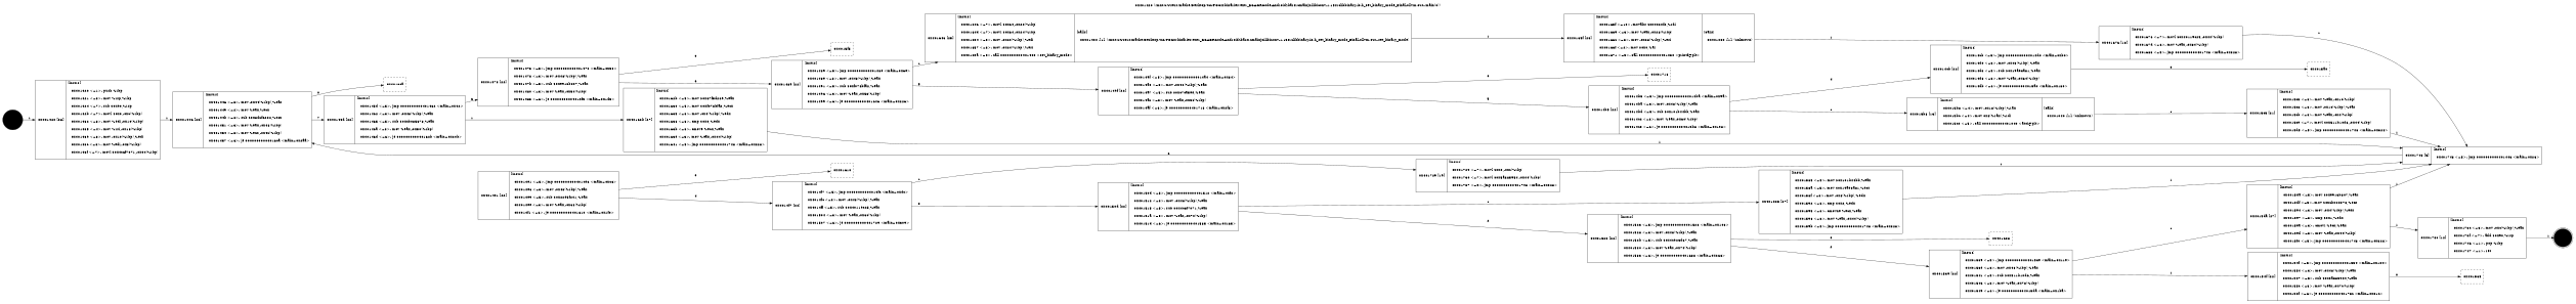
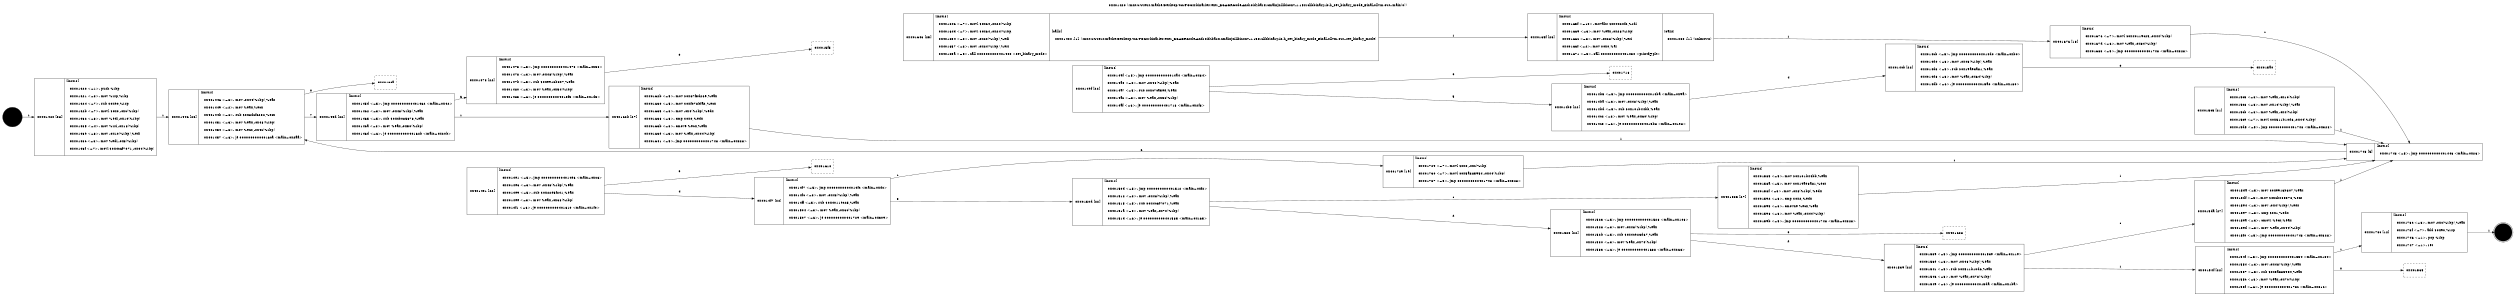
  digraph {
    label="0x401420 (/mnt/c/Users/mathe/Desktop/tcc/POCII/binaries/extr_BGAQRCode-Androidzbarsrcmainjnilibiconv-1.15srclibbinary-io.h_set_binary_mode_Final-ollvm.out::main(0))"
    labelloc=t
    rankdir=LR
    node [shape=record]
    Entry [fillcolor=black height=0.3 shape=circle style=filled width=0.3]
    n2 [label="{\n     0x401420 [38]\l\n     | [instrs]\l\n     &nbsp;&nbsp;0x401420 \<+1\>: push %rbp\l\n     &nbsp;&nbsp;0x401421 \<+3\>: mov %rsp,%rbp\l\n     &nbsp;&nbsp;0x401424 \<+7\>: sub $0x90,%rsp\l\n     &nbsp;&nbsp;0x40142b \<+7\>: movl $0x0,-0xc(%rbp)\l\n     &nbsp;&nbsp;0x401432 \<+3\>: mov %edi,-0x10(%rbp)\l\n     &nbsp;&nbsp;0x401435 \<+4\>: mov %rsi,-0x18(%rbp)\l\n     &nbsp;&nbsp;0x401439 \<+3\>: mov -0x10(%rbp),%edi\l\n     &nbsp;&nbsp;0x40143c \<+3\>: mov %edi,-0x8(%rbp)\l\n     &nbsp;&nbsp;0x40143f \<+7\>: movl $0x4c6f7071,-0x44(%rbp)\l\n  }"]
    n3 [label="{\n     0x401446 [23]\l\n     | [instrs]\l\n     &nbsp;&nbsp;0x401446 \<+3\>: mov -0x44(%rbp),%eax\l\n     &nbsp;&nbsp;0x401449 \<+2\>: mov %eax,%ecx\l\n     &nbsp;&nbsp;0x40144b \<+6\>: sub $0x8dcf6232,%ecx\l\n     &nbsp;&nbsp;0x401451 \<+3\>: mov %eax,-0x48(%rbp)\l\n     &nbsp;&nbsp;0x401454 \<+3\>: mov %ecx,-0x4c(%rbp)\l\n     &nbsp;&nbsp;0x401457 \<+6\>: je 00000000004016ca \<main+0x2aa\>\l\n  }"]
    n4 [label="{\n     0x4016ca\l\n  }" style=dashed]
    n5 [label="{\n     0x40145d [22]\l\n     | [instrs]\l\n     &nbsp;&nbsp;0x40145d \<+5\>: jmp 0000000000401462 \<main+0x42\>\l\n     &nbsp;&nbsp;0x401462 \<+3\>: mov -0x48(%rbp),%eax\l\n     &nbsp;&nbsp;0x401465 \<+5\>: sub $0xcb085378,%eax\l\n     &nbsp;&nbsp;0x40146a \<+3\>: mov %eax,-0x50(%rbp)\l\n     &nbsp;&nbsp;0x40146d \<+6\>: je 000000000040162b \<main+0x20b\>\l\n  }"]
    n6 [label="{\n     0x40162b [27]\l\n     | [instrs]\l\n     &nbsp;&nbsp;0x40162b \<+5\>: mov $0x67f5d269,%eax\l\n     &nbsp;&nbsp;0x401630 \<+5\>: mov $0xf078bfa2,%ecx\l\n     &nbsp;&nbsp;0x401635 \<+3\>: mov -0x4(%rbp),%edx\l\n     &nbsp;&nbsp;0x401638 \<+3\>: cmp $0x0,%edx\l\n     &nbsp;&nbsp;0x40163b \<+3\>: cmove %ecx,%eax\l\n     &nbsp;&nbsp;0x40163e \<+3\>: mov %eax,-0x44(%rbp)\l\n     &nbsp;&nbsp;0x401641 \<+5\>: jmp 0000000000401748 \<main+0x328\>\l\n  }"]
    n7 [label="{\n     0x401473 [22]\l\n     | [instrs]\l\n     &nbsp;&nbsp;0x401473 \<+5\>: jmp 0000000000401478 \<main+0x58\>\l\n     &nbsp;&nbsp;0x401478 \<+3\>: mov -0x48(%rbp),%eax\l\n     &nbsp;&nbsp;0x40147b \<+5\>: sub $0xe916b807,%eax\l\n     &nbsp;&nbsp;0x401480 \<+3\>: mov %eax,-0x54(%rbp)\l\n     &nbsp;&nbsp;0x401483 \<+6\>: je 00000000004015f5 \<main+0x1d5\>\l\n  }"]
    n8 [label="{\n     0x401748 [5]\l\n     | [instrs]\l\n     &nbsp;&nbsp;0x401748 \<+5\>: jmp 0000000000401446 \<main+0x26\>\l\n  }"]
    n9 [label="{\n     0x4015f5\l\n  }" style=dashed]
-   n10 [label="{\n     0x401489 [22]\l\n     | [instrs]\l\n     &nbsp;&nbsp;0x401489 \<+5\>: jmp 000000000040148e \<main+0x6e\>\l\n     &nbsp;&nbsp;0x40148e \<+3\>: mov -0x48(%rbp),%eax\l\n     &nbsp;&nbsp;0x401491 \<+5\>: sub $0xf078bfa2,%eax\l\n     &nbsp;&nbsp;0x401496 \<+3\>: mov %eax,-0x58(%rbp)\l\n     &nbsp;&nbsp;0x401499 \<+6\>: je 0000000000401646 \<main+0x226\>\l\n  }"]
    Exit [fillcolor=black height=0.3 peripheries=2 shape=circle style=filled width=0.3]
    n12 [label="{\n     0x401646 [25]\l\n     | [instrs]\l\n     &nbsp;&nbsp;0x401646 \<+7\>: movl $0x64,-0x20(%rbp)\l\n     &nbsp;&nbsp;0x40164d \<+7\>: movl $0x64,-0x24(%rbp)\l\n     &nbsp;&nbsp;0x401654 \<+3\>: mov -0x20(%rbp),%edi\l\n     &nbsp;&nbsp;0x401657 \<+3\>: mov -0x24(%rbp),%esi\l\n     &nbsp;&nbsp;0x40165a \<+5\>: call 0000000000401400 \<set_binary_mode\>\l\n     | [calls]\l\n     &nbsp;&nbsp;0x401400 \{1\} (/mnt/c/Users/mathe/Desktop/tcc/POCII/binaries/extr_BGAQRCode-Androidzbarsrcmainjnilibiconv-1.15srclibbinary-io.h_set_binary_mode_Final-ollvm.out::set_binary_mode)\l\n  }"]
    n13 [label="{\n     0x40149f [22]\l\n     | [instrs]\l\n     &nbsp;&nbsp;0x40149f \<+5\>: jmp 00000000004014a4 \<main+0x84\>\l\n     &nbsp;&nbsp;0x4014a4 \<+3\>: mov -0x48(%rbp),%eax\l\n     &nbsp;&nbsp;0x4014a7 \<+5\>: sub $0xc7ca5ed,%eax\l\n     &nbsp;&nbsp;0x4014ac \<+3\>: mov %eax,-0x5c(%rbp)\l\n     &nbsp;&nbsp;0x4014af \<+6\>: je 0000000000401718 \<main+0x2f8\>\l\n  }"]
    n14 [label="{\n     0x401565\l\n  }" style=dashed]
    n15 [label="{\n     0x40165f [23]\l\n     | [instrs]\l\n     &nbsp;&nbsp;0x40165f \<+10\>: movabs $0x4020f2,%rdi\l\n     &nbsp;&nbsp;0x401669 \<+3\>: mov %eax,-0x28(%rbp)\l\n     &nbsp;&nbsp;0x40166c \<+3\>: mov -0x28(%rbp),%esi\l\n     &nbsp;&nbsp;0x40166f \<+2\>: mov $0x0,%al\l\n     &nbsp;&nbsp;0x401671 \<+5\>: call 0000000000401030 \<printf@plt\>\l\n     | [calls]\l\n     &nbsp;&nbsp;0x401030 \{1\} (unknown)\l\n  }"]
    n16 [label="{\n     0x401718\l\n  }" style=dashed]
    n17 [label="{\n     0x4014b5 [22]\l\n     | [instrs]\l\n     &nbsp;&nbsp;0x4014b5 \<+5\>: jmp 00000000004014ba \<main+0x9a\>\l\n     &nbsp;&nbsp;0x4014ba \<+3\>: mov -0x48(%rbp),%eax\l\n     &nbsp;&nbsp;0x4014bd \<+5\>: sub $0x101b44bb,%eax\l\n     &nbsp;&nbsp;0x4014c2 \<+3\>: mov %eax,-0x60(%rbp)\l\n     &nbsp;&nbsp;0x4014c5 \<+6\>: je 00000000004015b8 \<main+0x198\>\l\n  }"]
    n18 [label="{\n     0x40173c [12]\l\n     | [instrs]\l\n     &nbsp;&nbsp;0x40173c \<+3\>: mov -0xc(%rbp),%eax\l\n     &nbsp;&nbsp;0x40173f \<+7\>: add $0x90,%rsp\l\n     &nbsp;&nbsp;0x401746 \<+1\>: pop %rbp\l\n     &nbsp;&nbsp;0x401747 \<+1\>: ret\l\n  }"]
    n19 [label="{\n     0x401676 [18]\l\n     | [instrs]\l\n     &nbsp;&nbsp;0x401676 \<+7\>: movl $0x40119c25,-0x44(%rbp)\l\n     &nbsp;&nbsp;0x40167d \<+6\>: mov %eax,-0x84(%rbp)\l\n     &nbsp;&nbsp;0x401683 \<+5\>: jmp 0000000000401748 \<main+0x328\>\l\n  }"]
-   n20 [label="{\n     0x4015b8 [13]\l\n     | [instrs]\l\n     &nbsp;&nbsp;0x4015b8 \<+4\>: mov -0x18(%rbp),%rax\l\n     &nbsp;&nbsp;0x4015bc \<+4\>: mov 0x8(%rax),%rdi\l\n     &nbsp;&nbsp;0x4015c0 \<+5\>: call 0000000000401040 \<atoi@plt\>\l\n     | [calls]\l\n     &nbsp;&nbsp;0x401040 \{1\} (unknown)\l\n  }"]
    n21 [label="{\n     0x4014cb [22]\l\n     | [instrs]\l\n     &nbsp;&nbsp;0x4014cb \<+5\>: jmp 00000000004014d0 \<main+0xb0\>\l\n     &nbsp;&nbsp;0x4014d0 \<+3\>: mov -0x48(%rbp),%eax\l\n     &nbsp;&nbsp;0x4014d3 \<+5\>: sub $0x19a93a81,%eax\l\n     &nbsp;&nbsp;0x4014d8 \<+3\>: mov %eax,-0x64(%rbp)\l\n     &nbsp;&nbsp;0x4014db \<+6\>: je 00000000004015a0 \<main+0x180\>\l\n  }"]
    n22 [label="{\n     0x4015c5 [21]\l\n     | [instrs]\l\n     &nbsp;&nbsp;0x4015c5 \<+3\>: mov %eax,-0x1c(%rbp)\l\n     &nbsp;&nbsp;0x4015c8 \<+3\>: mov -0x1c(%rbp),%eax\l\n     &nbsp;&nbsp;0x4015cb \<+3\>: mov %eax,-0x4(%rbp)\l\n     &nbsp;&nbsp;0x4015ce \<+7\>: movl $0x511b10d6,-0x44(%rbp)\l\n     &nbsp;&nbsp;0x4015d5 \<+5\>: jmp 0000000000401748 \<main+0x328\>\l\n  }"]
    n23 [label="{\n     0x4015a0\l\n  }" style=dashed]
    n24 [label="{\n     0x4014e1 [22]\l\n     | [instrs]\l\n     &nbsp;&nbsp;0x4014e1 \<+5\>: jmp 00000000004014e6 \<main+0xc6\>\l\n     &nbsp;&nbsp;0x4014e6 \<+3\>: mov -0x48(%rbp),%eax\l\n     &nbsp;&nbsp;0x4014e9 \<+5\>: sub $0x22e5f241,%eax\l\n     &nbsp;&nbsp;0x4014ee \<+3\>: mov %eax,-0x68(%rbp)\l\n     &nbsp;&nbsp;0x4014f1 \<+6\>: je 0000000000401610 \<main+0x1f0\>\l\n  }"]
    n25 [label="{\n     0x401610\l\n  }" style=dashed]
    n26 [label="{\n     0x4014f7 [22]\l\n     | [instrs]\l\n     &nbsp;&nbsp;0x4014f7 \<+5\>: jmp 00000000004014fc \<main+0xdc\>\l\n     &nbsp;&nbsp;0x4014fc \<+3\>: mov -0x48(%rbp),%eax\l\n     &nbsp;&nbsp;0x4014ff \<+5\>: sub $0x40119c25,%eax\l\n     &nbsp;&nbsp;0x401504 \<+3\>: mov %eax,-0x6c(%rbp)\l\n     &nbsp;&nbsp;0x401507 \<+6\>: je 0000000000401729 \<main+0x309\>\l\n  }"]
    n27 [label="{\n     0x40154f [22]\l\n     | [instrs]\l\n     &nbsp;&nbsp;0x40154f \<+5\>: jmp 0000000000401554 \<main+0x134\>\l\n     &nbsp;&nbsp;0x401554 \<+3\>: mov -0x48(%rbp),%eax\l\n     &nbsp;&nbsp;0x401557 \<+5\>: sub $0x5a385954,%eax\l\n     &nbsp;&nbsp;0x40155c \<+3\>: mov %eax,-0x7c(%rbp)\l\n     &nbsp;&nbsp;0x40155f \<+6\>: je 000000000040173c \<main+0x31c\>\l\n  }"]
    n28 [label="{\n     0x401729 [19]\l\n     | [instrs]\l\n     &nbsp;&nbsp;0x401729 \<+7\>: movl $0x0,-0xc(%rbp)\l\n     &nbsp;&nbsp;0x401730 \<+7\>: movl $0x5a385954,-0x44(%rbp)\l\n     &nbsp;&nbsp;0x401737 \<+5\>: jmp 0000000000401748 \<main+0x328\>\l\n  }"]
    n29 [label="{\n     0x40150d [22]\l\n     | [instrs]\l\n     &nbsp;&nbsp;0x40150d \<+5\>: jmp 0000000000401512 \<main+0xf2\>\l\n     &nbsp;&nbsp;0x401512 \<+3\>: mov -0x48(%rbp),%eax\l\n     &nbsp;&nbsp;0x401515 \<+5\>: sub $0x4c6f7071,%eax\l\n     &nbsp;&nbsp;0x40151a \<+3\>: mov %eax,-0x70(%rbp)\l\n     &nbsp;&nbsp;0x40151d \<+6\>: je 0000000000401585 \<main+0x165\>\l\n  }"]
    n30 [label="{\n     0x4015da [27]\l\n     | [instrs]\l\n     &nbsp;&nbsp;0x4015da \<+5\>: mov $0xe916b807,%eax\l\n     &nbsp;&nbsp;0x4015df \<+5\>: mov $0xcb085378,%ecx\l\n     &nbsp;&nbsp;0x4015e4 \<+3\>: mov -0x4(%rbp),%edx\l\n     &nbsp;&nbsp;0x4015e7 \<+3\>: cmp $0x1,%edx\l\n     &nbsp;&nbsp;0x4015ea \<+3\>: cmovl %ecx,%eax\l\n     &nbsp;&nbsp;0x4015ed \<+3\>: mov %eax,-0x44(%rbp)\l\n     &nbsp;&nbsp;0x4015f0 \<+5\>: jmp 0000000000401748 \<main+0x328\>\l\n  }"]
    n31 [label="{\n     0x401585 [27]\l\n     | [instrs]\l\n     &nbsp;&nbsp;0x401585 \<+5\>: mov $0x101b44bb,%eax\l\n     &nbsp;&nbsp;0x40158a \<+5\>: mov $0x19a93a81,%ecx\l\n     &nbsp;&nbsp;0x40158f \<+3\>: mov -0x8(%rbp),%edx\l\n     &nbsp;&nbsp;0x401592 \<+3\>: cmp $0x2,%edx\l\n     &nbsp;&nbsp;0x401595 \<+3\>: cmovne %ecx,%eax\l\n     &nbsp;&nbsp;0x401598 \<+3\>: mov %eax,-0x44(%rbp)\l\n     &nbsp;&nbsp;0x40159b \<+5\>: jmp 0000000000401748 \<main+0x328\>\l\n  }"]
    n32 [label="{\n     0x401523 [22]\l\n     | [instrs]\l\n     &nbsp;&nbsp;0x401523 \<+5\>: jmp 0000000000401528 \<main+0x108\>\l\n     &nbsp;&nbsp;0x401528 \<+3\>: mov -0x48(%rbp),%eax\l\n     &nbsp;&nbsp;0x40152b \<+5\>: sub $0x4c923d67,%eax\l\n     &nbsp;&nbsp;0x401530 \<+3\>: mov %eax,-0x74(%rbp)\l\n     &nbsp;&nbsp;0x401533 \<+6\>: je 0000000000401688 \<main+0x268\>\l\n  }"]
    n33 [label="{\n     0x401539 [22]\l\n     | [instrs]\l\n     &nbsp;&nbsp;0x401539 \<+5\>: jmp 000000000040153e \<main+0x11e\>\l\n     &nbsp;&nbsp;0x40153e \<+3\>: mov -0x48(%rbp),%eax\l\n     &nbsp;&nbsp;0x401541 \<+5\>: sub $0x511b10d6,%eax\l\n     &nbsp;&nbsp;0x401546 \<+3\>: mov %eax,-0x78(%rbp)\l\n     &nbsp;&nbsp;0x401549 \<+6\>: je 00000000004015da \<main+0x1ba\>\l\n  }"]
    n34 [label="{\n     0x401688\l\n  }" style=dashed]
    Entry -> n2 [label=" 1"]
    n2 -> n3 [label=" 1"]
    n3 -> n4 [label=" 0"]
    n3 -> n5 [label=" 7"]
    n5 -> n6 [label=" 1"]
    n5 -> n7 [label=" 6"]
    n6 -> n8 [label=" 1"]
    n7 -> n9 [label=" 0"]
-   n7 -> n10 [label=" 6"]
    n8 -> n3 [label=" 6"]
-   n10 -> n12 [label=" 1"]
-   n10 -> n13 [label=" 5"]
    n12 -> n15 [label=" 1"]
    n13 -> n16 [label=" 0"]
    n13 -> n17 [label=" 5"]
    n15 -> n19 [label=" 1"]
-   n17 -> n20 [label=" 1"]
    n17 -> n21 [label=" 4"]
    n18 -> Exit [label=" 1"]
    n19 -> n8 [label=" 1"]
-   n20 -> n22 [label=" 1"]
    n21 -> n23 [label=" 0"]
    n22 -> n8 [label=" 1"]
    n24 -> n25 [label=" 0"]
    n24 -> n26 [label=" 4"]
    n26 -> n28 [label=" 1"]
    n26 -> n29 [label=" 3"]
    n27 -> n14 [label=" 0"]
-   n30 -> n18 [label=" 1"]
+   n27 -> n18 [label=" 1"]
    n28 -> n8 [label=" 1"]
    n29 -> n31 [label=" 1"]
    n29 -> n32 [label=" 2"]
    n30 -> n8 [label=" 1"]
    n31 -> n8 [label=" 1"]
    n32 -> n33 [label=" 2"]
    n32 -> n34 [label=" 0"]
    n33 -> n27 [label=" 1"]
    n33 -> n30 [label=" 1"]
  }
